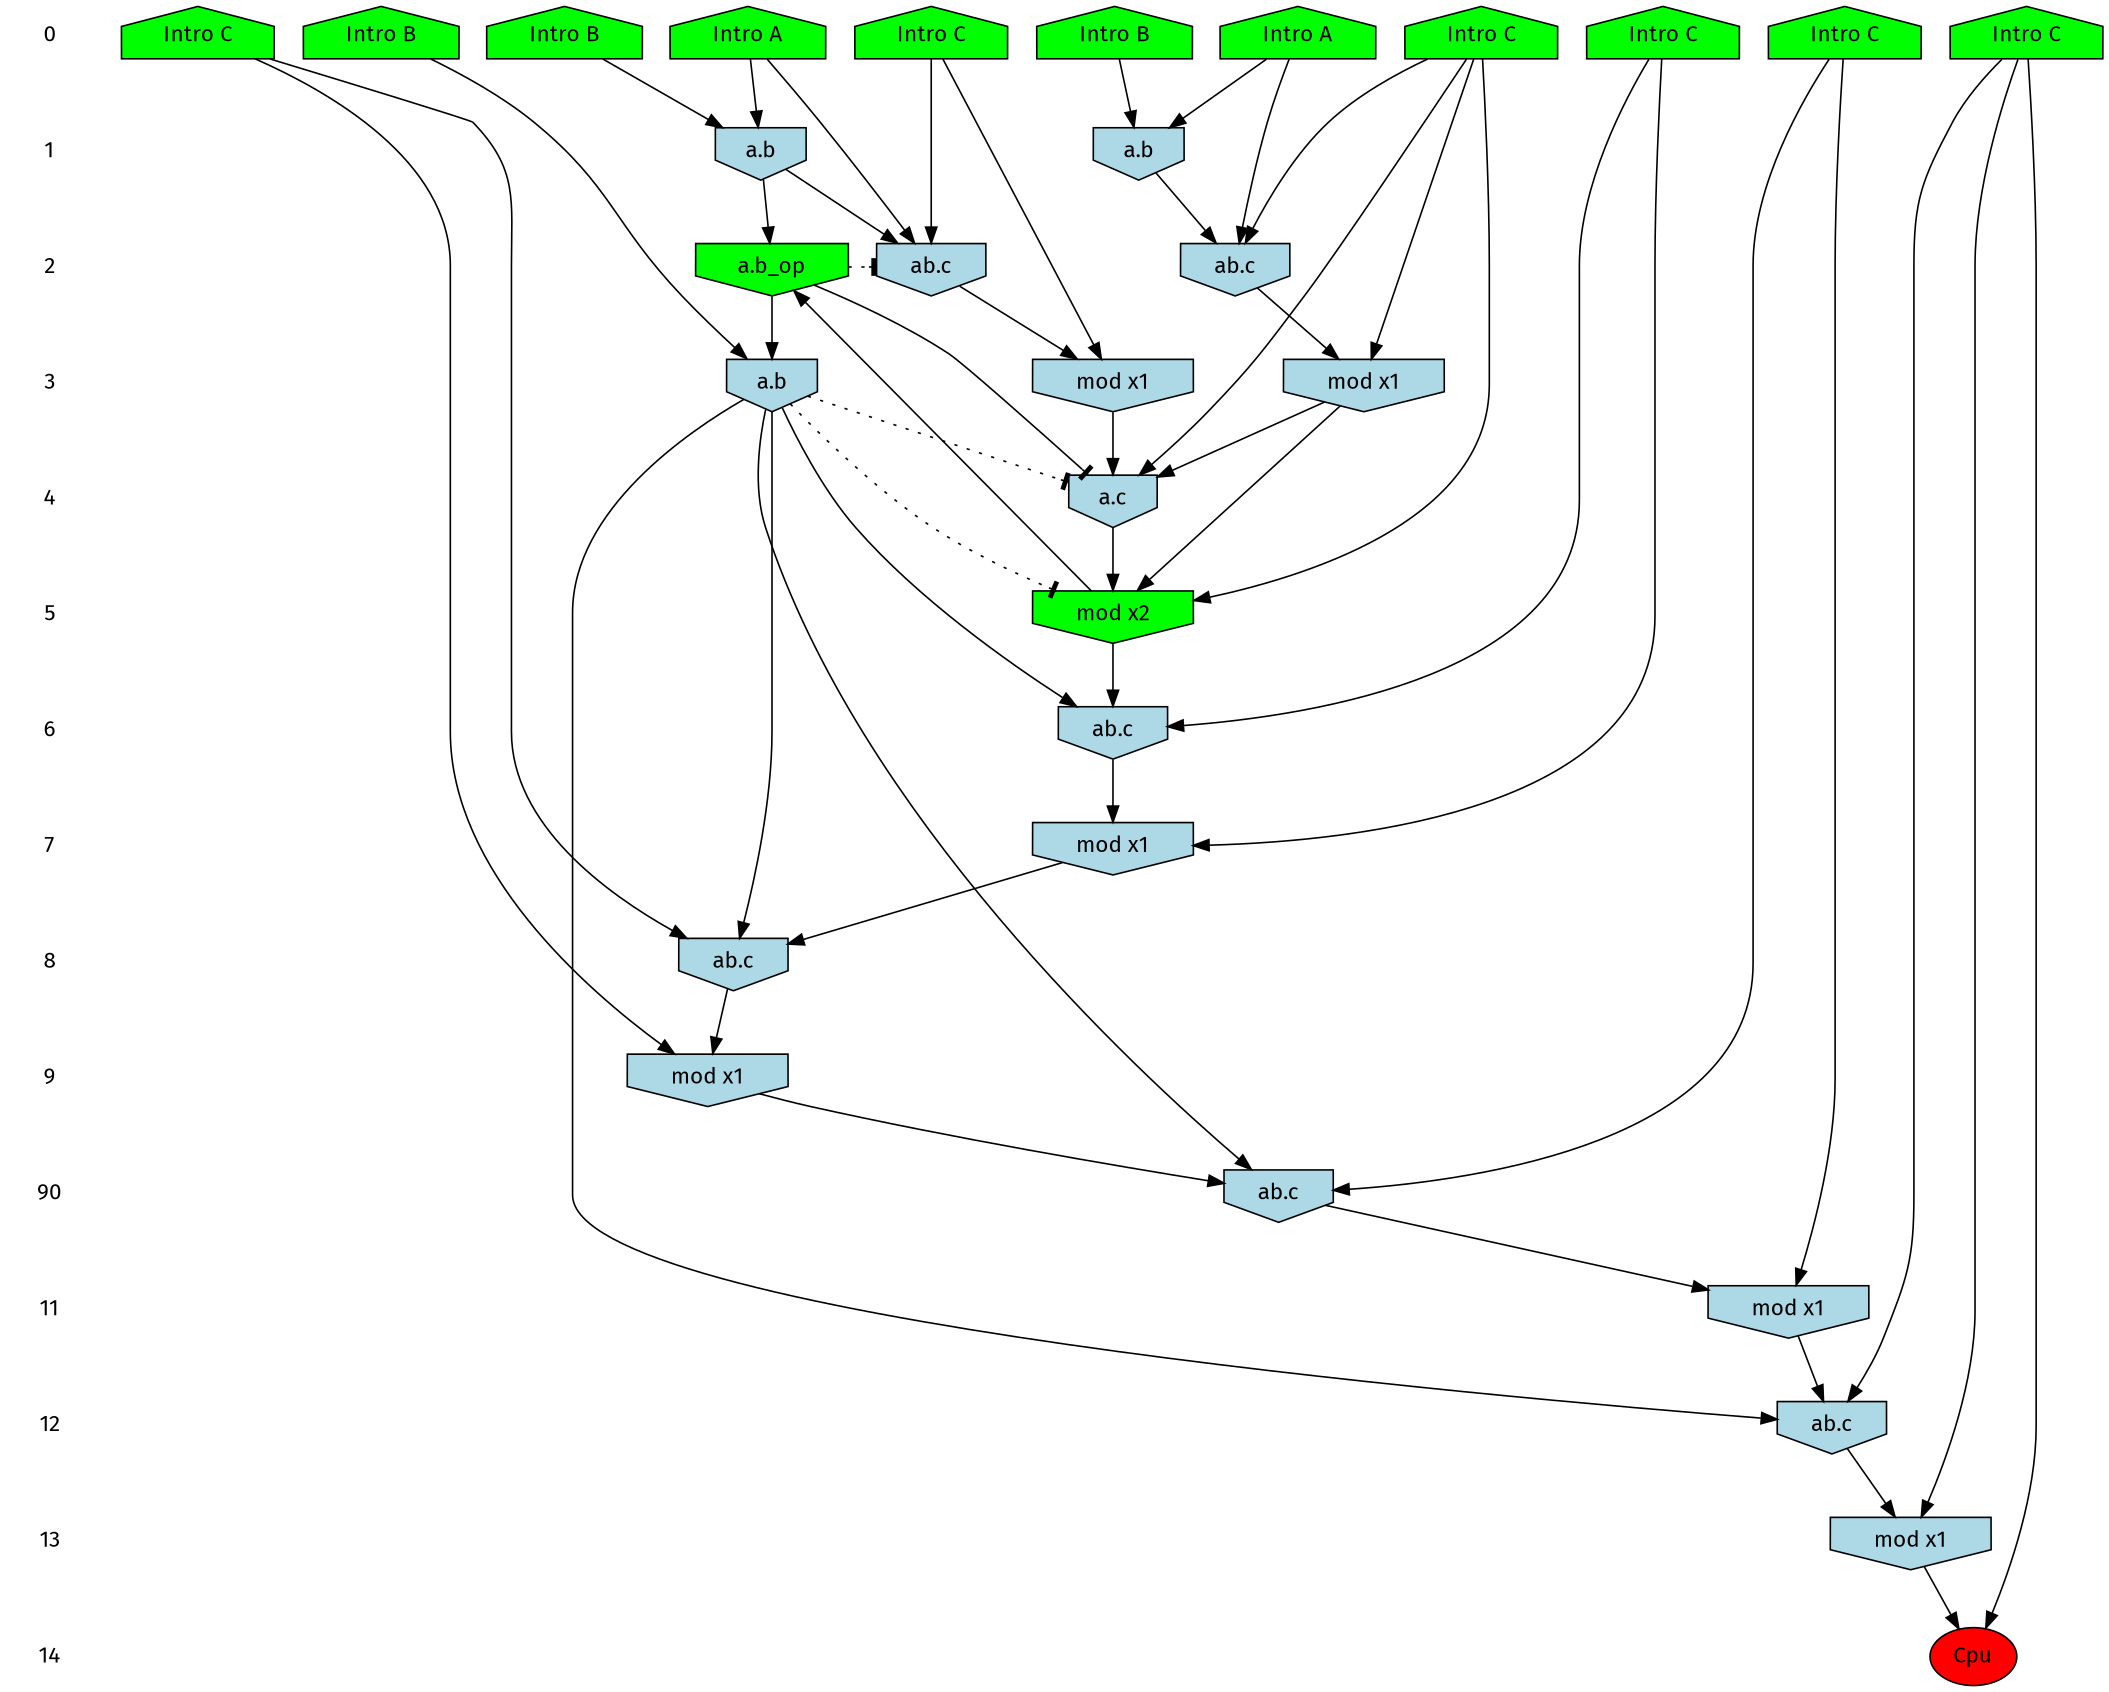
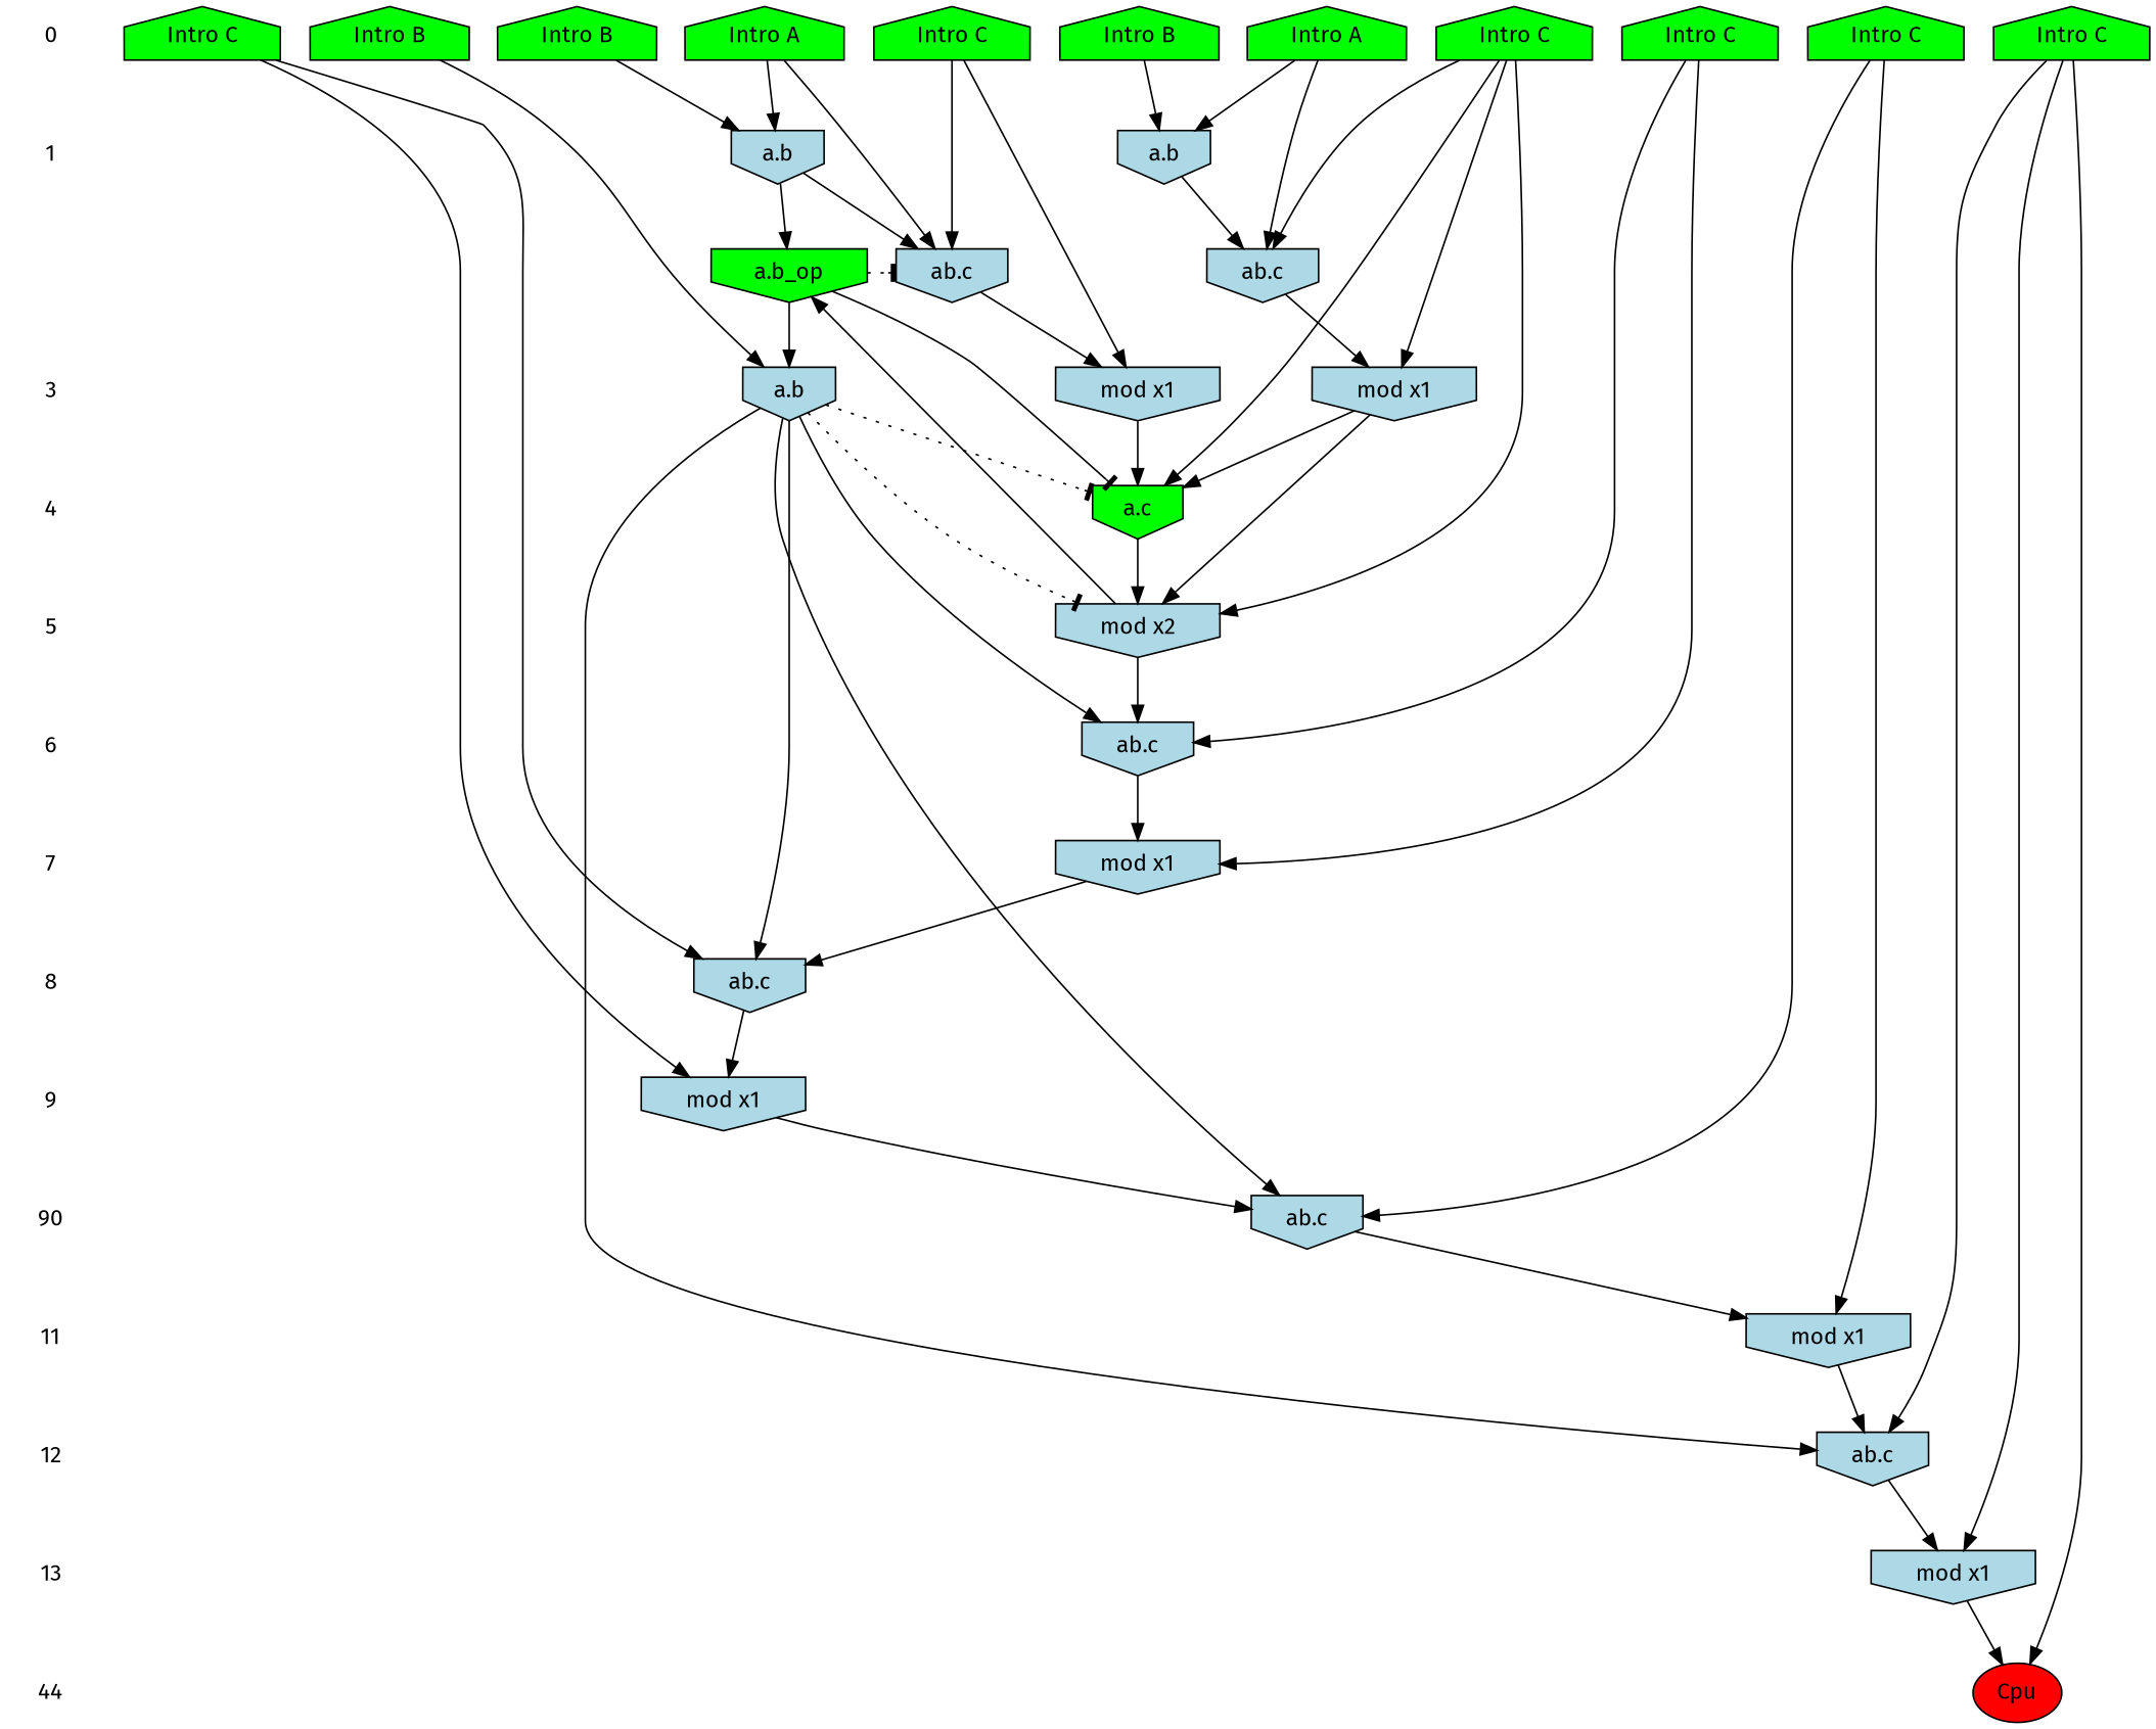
  digraph {
    fontname="Fira Sans"
    ranksep=.5
    node [fontname="Fira Sans" shape=invhouse fillcolor=lightblue style=filled]
    edge [fontname="Fira Sans"]
    0 [shape=plaintext fillcolor="" style=""]
    n2 [fillcolor=green label="Intro A" shape=house]
    n3 [fillcolor=green label="Intro B" shape=house]
    n4 [fillcolor=green label="Intro B" shape=house]
    n5 [fillcolor=green label="Intro A" shape=house]
    n6 [fillcolor=green label="Intro B" shape=house]
    n7 [fillcolor=green label="Intro C" shape=house]
    n8 [fillcolor=green label="Intro C" shape=house]
    n9 [fillcolor=green label="Intro C" shape=house]
    n10 [fillcolor=green label="Intro C" shape=house]
    n11 [fillcolor=green label="Intro C" shape=house]
    n12 [fillcolor=green label="Intro C" shape=house]
    1 [shape=plaintext fillcolor="" style=""]
    n14 [label="a.b"]
    n15 [label="a.b"]
-   2 [shape=plaintext fillcolor="" style=""]
    n17 [label="ab.c"]
    n18 [label="ab.c"]
    n19 [fillcolor=green label="a.b_op"]
    3 [shape=plaintext fillcolor="" style=""]
    n21 [label="mod x1"]
    n22 [label="mod x1"]
    n23 [label="a.b"]
    4 [shape=plaintext fillcolor="" style=""]
-   n25 [label="a.c"]
+   n25 [fillcolor=green label="a.c"]
    5 [shape=plaintext fillcolor="" style=""]
-   n27 [fillcolor=green label="mod x2"]
+   n27 [label="mod x2"]
    6 [shape=plaintext fillcolor="" style=""]
    n29 [label="ab.c"]
    7 [shape=plaintext fillcolor="" style=""]
    n31 [label="mod x1"]
    8 [shape=plaintext fillcolor="" style=""]
    n33 [label="ab.c"]
    9 [shape=plaintext fillcolor="" style=""]
    n35 [label="mod x1"]
    n36 [label=90 shape=plaintext fillcolor="" style=""]
    n37 [label="ab.c"]
    11 [shape=plaintext fillcolor="" style=""]
    n39 [label="mod x1"]
    12 [shape=plaintext fillcolor="" style=""]
    n41 [label="ab.c"]
    13 [shape=plaintext fillcolor="" style=""]
    n43 [label="mod x1"]
-   14 [shape=plaintext fillcolor="" style=""]
+   14 [shape=plaintext label=44 fillcolor="" style=""]
    n45 [fillcolor=red label=Cpu shape=""]
    subgraph sub_1 {
      rank=same
      0
      n2
      n3
      n4
      n5
      n6
      n7
      n8
      n9
      n10
      n11
      n12
    }
    subgraph sub_2 {
      rank=same
      1
      n14
      n15
    }
    subgraph sub_3 {
      rank=same
-     2
      n17
      n18
      n19
    }
    subgraph sub_4 {
      rank=same
      3
      n21
      n22
      n23
    }
    subgraph sub_5 {
      rank=same
      4
      n25
    }
    subgraph sub_6 {
      rank=same
      5
      n27
    }
    subgraph sub_7 {
      rank=same
      6
      n29
    }
    subgraph sub_8 {
      rank=same
      7
      n31
    }
    subgraph sub_9 {
      rank=same
      8
      n33
    }
    subgraph sub_10 {
      rank=same
      9
      n35
    }
    subgraph sub_11 {
      rank=same
      n36
      n37
    }
    subgraph sub_12 {
      rank=same
      11
      n39
    }
    subgraph sub_13 {
      rank=same
      12
      n41
    }
    subgraph sub_14 {
      rank=same
      13
      n43
    }
    subgraph sub_15 {
      rank=same
      14
      n45
    }
    0 -> 1 [style=invis]
    n2 -> n14
    n2 -> n18
    n3 -> n14
    n4 -> n23
    n5 -> n15
    n5 -> n17
    n6 -> n15
    n7 -> n29
    n7 -> n31
    n8 -> n17
    n8 -> n21
    n8 -> n25
    n8 -> n27
    n9 -> n18
    n9 -> n22
    n10 -> n33
    n10 -> n35
    n11 -> n37
    n11 -> n39
    n12 -> n41
    n12 -> n43
    n12 -> n45
-   1 -> 2 [style=invis]
    n14 -> n18
    n14 -> n19
    n15 -> n17
-   2 -> 3 [style=invis]
    n17 -> n21
    n18 -> n22
    n19 -> n18 [arrowhead=tee style=dotted]
    n19 -> n23
    n19 -> n25 [arrowhead=tee]
    3 -> 4 [style=invis]
    n21 -> n25
    n21 -> n27
    n22 -> n25
    n23 -> n25 [arrowhead=tee style=dotted]
    n23 -> n27 [arrowhead=tee style=dotted]
    n23 -> n29
    n23 -> n33
    n23 -> n37
    n23 -> n41
    4 -> 5 [style=invis]
    n25 -> n27
    5 -> 6 [style=invis]
    n27 -> n19
    n27 -> n29
    6 -> 7 [style=invis]
    n29 -> n31
    7 -> 8 [style=invis]
    n31 -> n33
    8 -> 9 [style=invis]
    n33 -> n35
    9 -> n36 [style=invis]
    n35 -> n37
    n36 -> 11 [style=invis]
    n37 -> n39
    11 -> 12 [style=invis]
    n39 -> n41
    12 -> 13 [style=invis]
    n41 -> n43
    13 -> 14 [style=invis]
    n43 -> n45
  }
